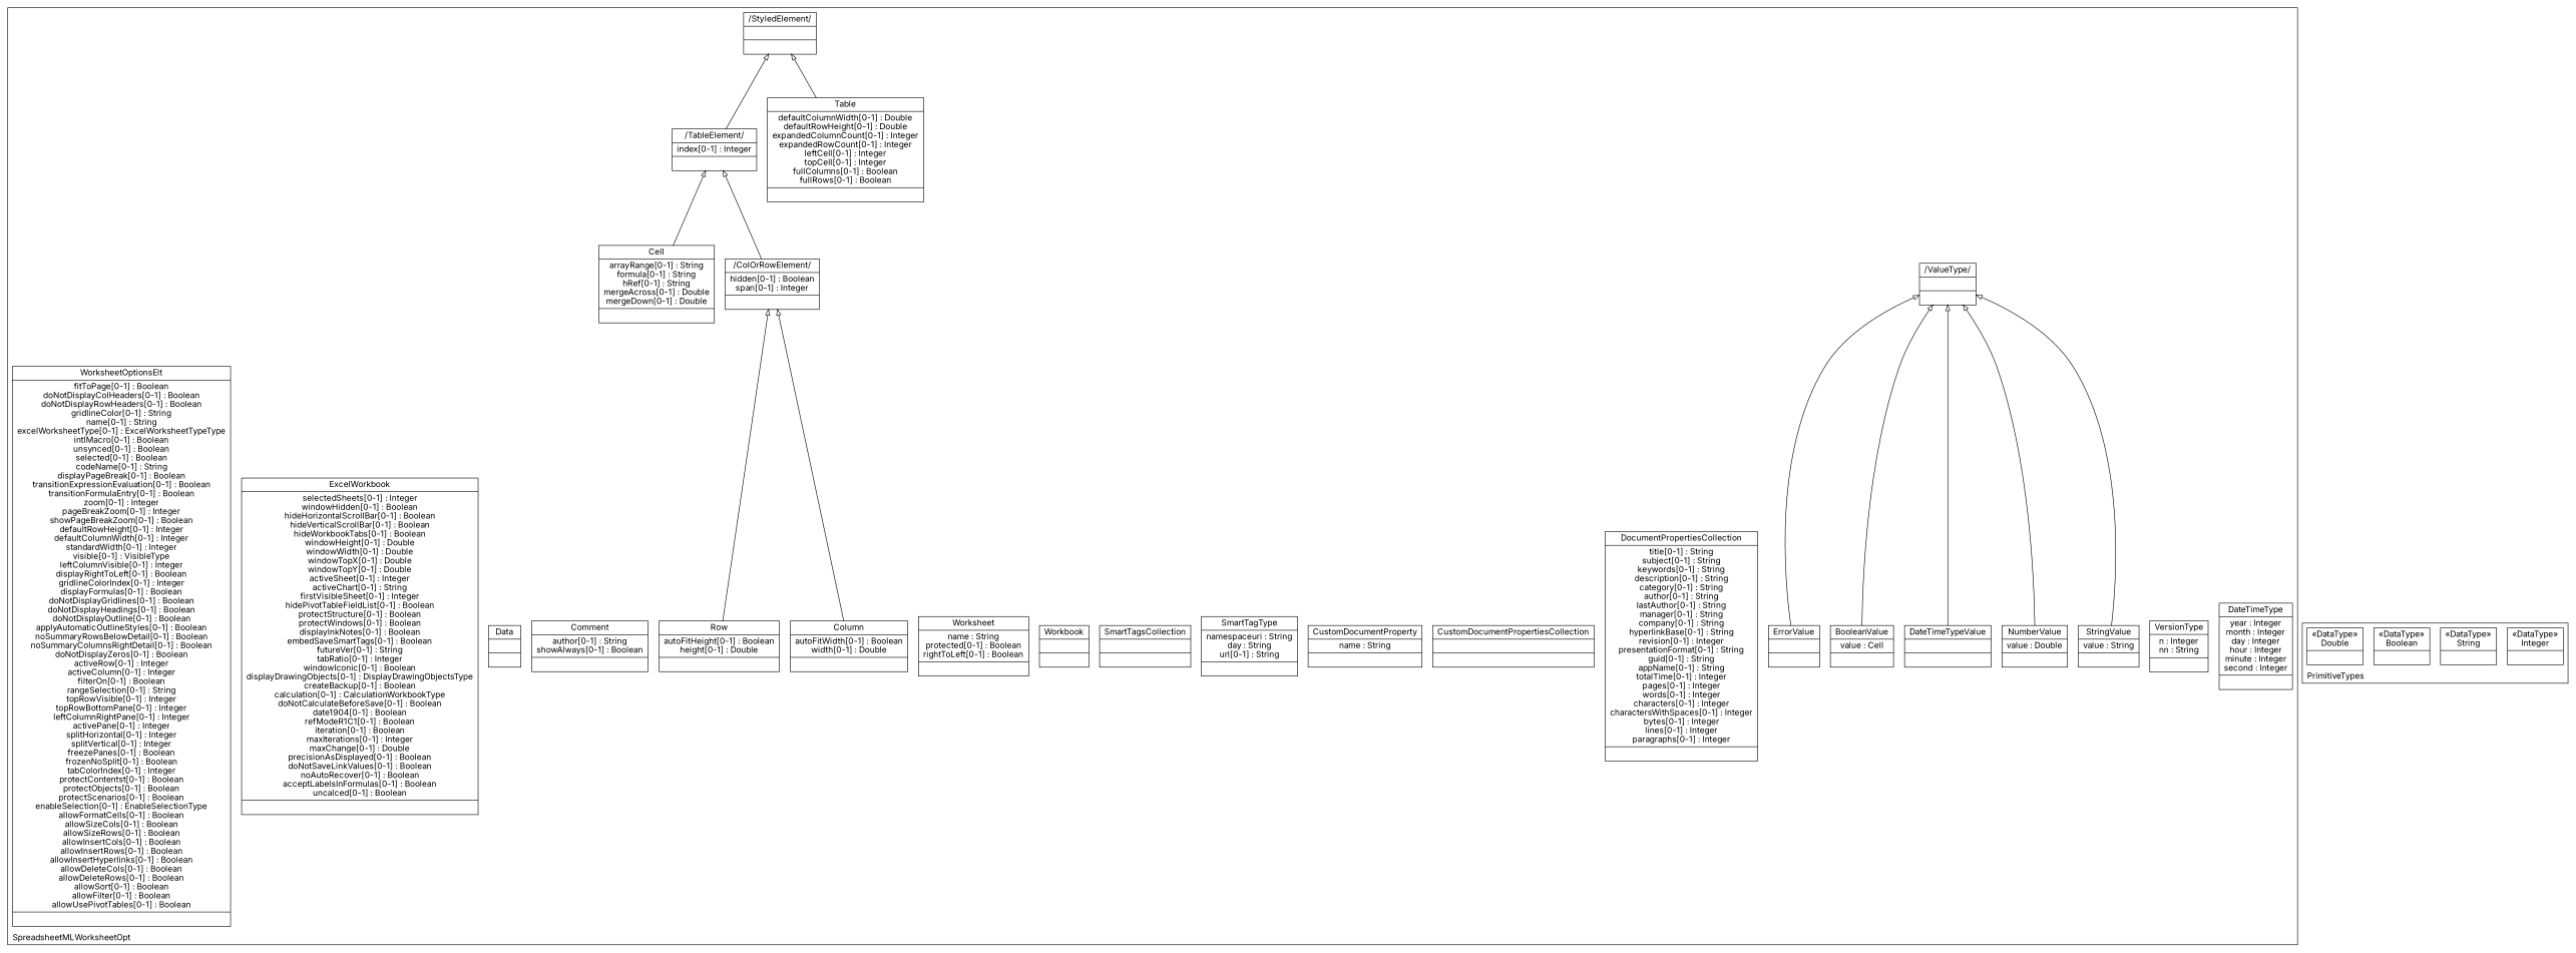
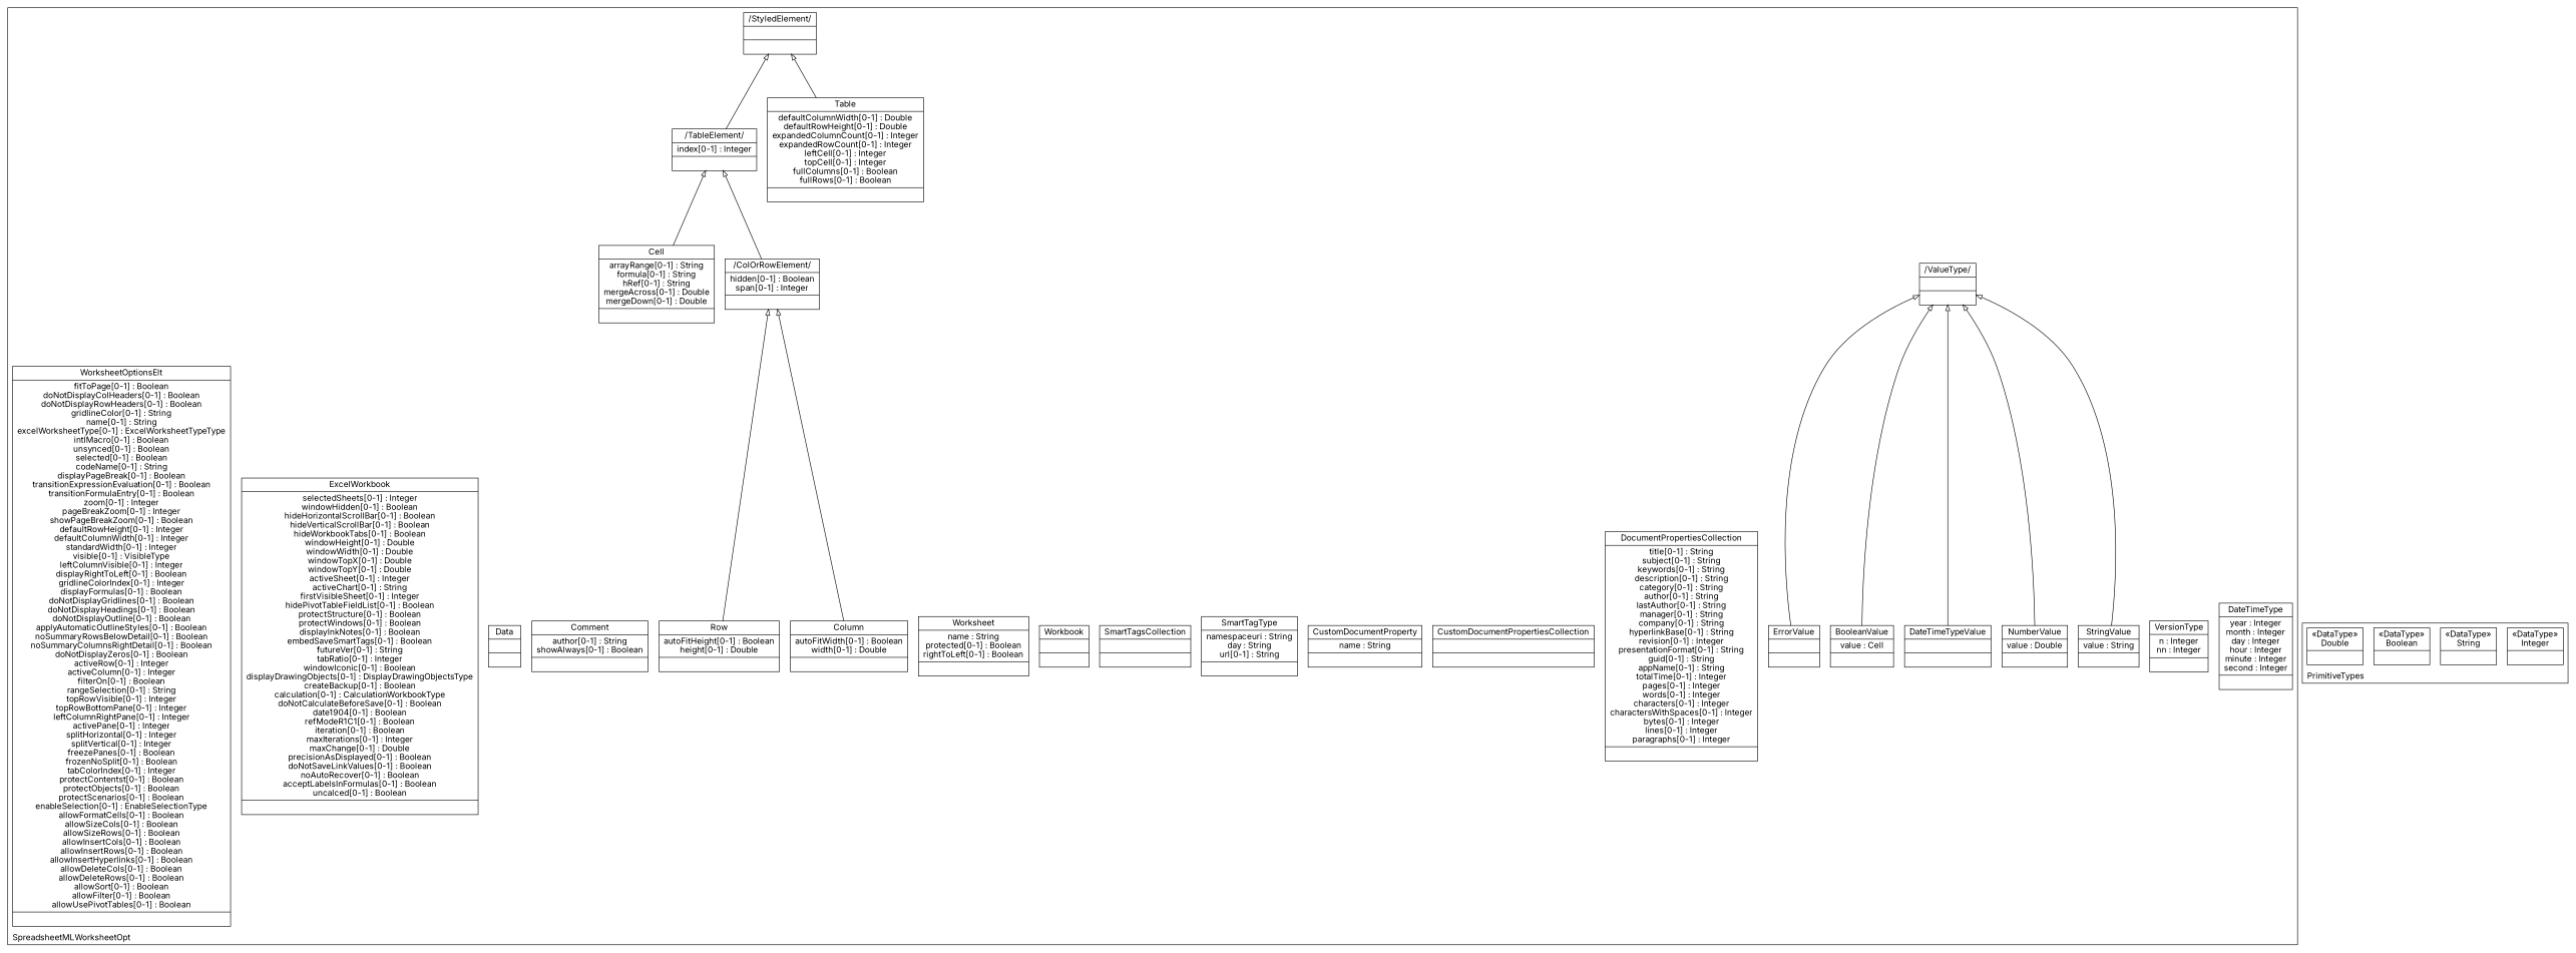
  digraph {
    compound=true
    fontname=Inter
    labeljust=l
    labelloc=t
    nodeSep=0.75
    rankdir=BT
    node [fontname=Inter shape=record]
    edge [arrowhead=onormal constraint=true fontname=Inter group=ValueType minlen=2]
    n1 [label="{DateTimeType|year : Integer\nmonth : Integer\nday : Integer\nhour : Integer\nminute : Integer\nsecond : Integer| }"]
-   n2 [label="{VersionType|n : Integer\nnn : String| }"]
+   n2 [label="{VersionType|n : Integer\nnn : Integer| }"]
    n3 [label="{/ValueType/| | }"]
    n4 [label="{StringValue|value : String| }"]
    n5 [label="{NumberValue|value : Double| }"]
    n6 [label="{DateTimeTypeValue| | }"]
    n7 [label="{BooleanValue|value : Cell| }"]
    n8 [label="{ErrorValue| | }"]
    n9 [label="{DocumentPropertiesCollection|title[0-1] : String\nsubject[0-1] : String\nkeywords[0-1] : String\ndescription[0-1] : String\ncategory[0-1] : String\nauthor[0-1] : String\nlastAuthor[0-1] : String\nmanager[0-1] : String\ncompany[0-1] : String\nhyperlinkBase[0-1] : String\nrevision[0-1] : Integer\npresentationFormat[0-1] : String\nguid[0-1] : String\nappName[0-1] : String\ntotalTime[0-1] : Integer\npages[0-1] : Integer\nwords[0-1] : Integer\ncharacters[0-1] : Integer\ncharactersWithSpaces[0-1] : Integer\nbytes[0-1] : Integer\nlines[0-1] : Integer\nparagraphs[0-1] : Integer| }"]
    n10 [label="{CustomDocumentPropertiesCollection| | }"]
    n11 [label="{CustomDocumentProperty|name : String| }"]
    n12 [label="{SmartTagType|namespaceuri : String\nday : String\nurl[0-1] : String| }"]
    n13 [label="{SmartTagsCollection| | }"]
    n14 [label="{Workbook| | }"]
    n15 [label="{Worksheet|name : String\nprotected[0-1] : Boolean\nrightToLeft[0-1] : Boolean| }"]
    n16 [label="{/StyledElement/| | }"]
    n17 [label="{Table|defaultColumnWidth[0-1] : Double\ndefaultRowHeight[0-1] : Double\nexpandedColumnCount[0-1] : Integer\nexpandedRowCount[0-1] : Integer\nleftCell[0-1] : Integer\ntopCell[0-1] : Integer\nfullColumns[0-1] : Boolean\nfullRows[0-1] : Boolean| }"]
    n18 [label="{/TableElement/|index[0-1] : Integer| }"]
    n19 [label="{/ColOrRowElement/|hidden[0-1] : Boolean\nspan[0-1] : Integer| }"]
    n20 [label="{Column|autoFitWidth[0-1] : Boolean\nwidth[0-1] : Double| }"]
    n21 [label="{Row|autoFitHeight[0-1] : Boolean\nheight[0-1] : Double| }"]
    n22 [label="{Cell|arrayRange[0-1] : String\nformula[0-1] : String\nhRef[0-1] : String\nmergeAcross[0-1] : Double\nmergeDown[0-1] : Double| }"]
    n23 [label="{Comment|author[0-1] : String\nshowAlways[0-1] : Boolean| }"]
    n24 [label="{Data| | }"]
    n25 [label="{ExcelWorkbook|selectedSheets[0-1] : Integer\nwindowHidden[0-1] : Boolean\nhideHorizontalScrollBar[0-1] : Boolean\nhideVerticalScrollBar[0-1] : Boolean\nhideWorkbookTabs[0-1] : Boolean\nwindowHeight[0-1] : Double\nwindowWidth[0-1] : Double\nwindowTopX[0-1] : Double\nwindowTopY[0-1] : Double\nactiveSheet[0-1] : Integer\nactiveChart[0-1] : String\nfirstVisibleSheet[0-1] : Integer\nhidePivotTableFieldList[0-1] : Boolean\nprotectStructure[0-1] : Boolean\nprotectWindows[0-1] : Boolean\ndisplayInkNotes[0-1] : Boolean\nembedSaveSmartTags[0-1] : Boolean\nfutureVer[0-1] : String\ntabRatio[0-1] : Integer\nwindowIconic[0-1] : Boolean\ndisplayDrawingObjects[0-1] : DisplayDrawingObjectsType\ncreateBackup[0-1] : Boolean\ncalculation[0-1] : CalculationWorkbookType\ndoNotCalculateBeforeSave[0-1] : Boolean\ndate1904[0-1] : Boolean\nrefModeR1C1[0-1] : Boolean\niteration[0-1] : Boolean\nmaxIterations[0-1] : Integer\nmaxChange[0-1] : Double\nprecisionAsDisplayed[0-1] : Boolean\ndoNotSaveLinkValues[0-1] : Boolean\nnoAutoRecover[0-1] : Boolean\nacceptLabelsInFormulas[0-1] : Boolean\nuncalced[0-1] : Boolean| }"]
    n26 [label="{WorksheetOptionsElt|fitToPage[0-1] : Boolean\ndoNotDisplayColHeaders[0-1] : Boolean\ndoNotDisplayRowHeaders[0-1] : Boolean\ngridlineColor[0-1] : String\nname[0-1] : String\nexcelWorksheetType[0-1] : ExcelWorksheetTypeType\nintlMacro[0-1] : Boolean\nunsynced[0-1] : Boolean\nselected[0-1] : Boolean\ncodeName[0-1] : String\ndisplayPageBreak[0-1] : Boolean\ntransitionExpressionEvaluation[0-1] : Boolean\ntransitionFormulaEntry[0-1] : Boolean\nzoom[0-1] : Integer\npageBreakZoom[0-1] : Integer\nshowPageBreakZoom[0-1] : Boolean\ndefaultRowHeight[0-1] : Integer\ndefaultColumnWidth[0-1] : Integer\nstandardWidth[0-1] : Integer\nvisible[0-1] : VisibleType\nleftColumnVisible[0-1] : Integer\ndisplayRightToLeft[0-1] : Boolean\ngridlineColorIndex[0-1] : Integer\ndisplayFormulas[0-1] : Boolean\ndoNotDisplayGridlines[0-1] : Boolean\ndoNotDisplayHeadings[0-1] : Boolean\ndoNotDisplayOutline[0-1] : Boolean\napplyAutomaticOutlineStyles[0-1] : Boolean\nnoSummaryRowsBelowDetail[0-1] : Boolean\nnoSummaryColumnsRightDetail[0-1] : Boolean\ndoNotDisplayZeros[0-1] : Boolean\nactiveRow[0-1] : Integer\nactiveColumn[0-1] : Integer\nfilterOn[0-1] : Boolean\nrangeSelection[0-1] : String\ntopRowVisible[0-1] : Integer\ntopRowBottomPane[0-1] : Integer\nleftColumnRightPane[0-1] : Integer\nactivePane[0-1] : Integer\nsplitHorizontal[0-1] : Integer\nsplitVertical[0-1] : Integer\nfreezePanes[0-1] : Boolean\nfrozenNoSplit[0-1] : Boolean\ntabColorIndex[0-1] : Integer\nprotectContentst[0-1] : Boolean\nprotectObjects[0-1] : Boolean\nprotectScenarios[0-1] : Boolean\nenableSelection[0-1] : EnableSelectionType\nallowFormatCells[0-1] : Boolean\nallowSizeCols[0-1] : Boolean\nallowSizeRows[0-1] : Boolean\nallowInsertCols[0-1] : Boolean\nallowInsertRows[0-1] : Boolean\nallowInsertHyperlinks[0-1] : Boolean\nallowDeleteCols[0-1] : Boolean\nallowDeleteRows[0-1] : Boolean\nallowSort[0-1] : Boolean\nallowFilter[0-1] : Boolean\nallowUsePivotTables[0-1] : Boolean| }"]
    n27 [label="{&#171;DataType&#187;\nInteger|}"]
    n28 [label="{&#171;DataType&#187;\nString|}"]
    n29 [label="{&#171;DataType&#187;\nBoolean|}"]
    n30 [label="{&#171;DataType&#187;\nDouble|}"]
    subgraph cluster_1 {
      color=black
      label=SpreadsheetMLWorksheetOpt
      n1
      n2
      n3
      n4
      n5
      n6
      n7
      n8
      n9
      n10
      n11
      n12
      n13
      n14
      n15
      n16
      n17
      n18
      n19
      n20
      n21
      n22
      n23
      n24
      n25
      n26
    }
    subgraph cluster_2 {
      color=black
      label=PrimitiveTypes
      n27
      n28
      n29
      n30
    }
    n4 -> n3
    n5 -> n3
    n6 -> n3
    n7 -> n3
    n8 -> n3
    n17 -> n16 [group=StyledElement]
    n18 -> n16 [group=StyledElement]
    n19 -> n18 [group=TableElement]
    n20 -> n19 [group=ColOrRowElement]
    n21 -> n19 [group=ColOrRowElement]
    n22 -> n18 [group=TableElement]
  }
